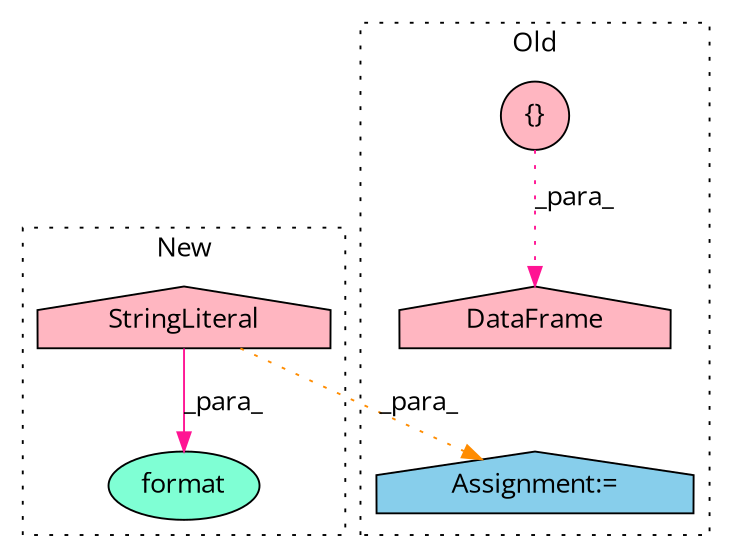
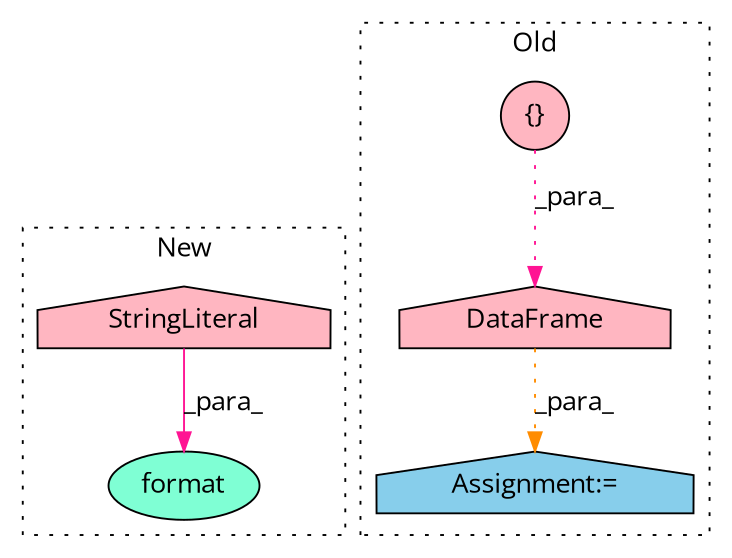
  digraph {
    fontname="Open Sans"
    node [a=32 fillcolor=lightpink fontname="Open Sans" shape=house style=filled]
    edge [color=deeppink fontname="Open Sans" style=dotted]
    n1 [l="10,1" label=DataFrame s="1299,1353"]
    n2 [a=4 l="1,1" label="{}" s="1340,1352" shape=circle]
    n3 [a=7 fillcolor=skyblue l=1 label="Assignment:=" s=1291]
    n4 [fillcolor=aquamarine l="7,1" label=format s="1325,1349" shape=ellipse]
    n5 [a=45 l=13 label=StringLiteral s=1311]
    subgraph cluster_1 {
      label=Old
      style=dotted
      n1
      n2
      n3
    }
    subgraph cluster_2 {
      label=New
      style=dotted
      n4
      n5
    }
-   n5 -> n3 [color=darkorange label=_para_]
+   n1 -> n3 [color=darkorange label=_para_]
    n2 -> n1 [label=_para_]
    n5 -> n4 [label=_para_ style=solid]
  }
